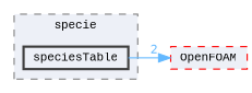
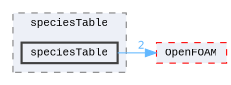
  digraph {
    compound=true
    rankdir=LR
    fontname="Liberation Mono"
    node [fillcolor="#edf0f7" fontname="Liberation Mono" fontsize=10 shape=box]
    n1 [color=grey25 height=0.2 label=speciesTable style="filled,bold" width=0.4]
    n2 [color=red height=0.2 label=OpenFOAM style="filled,dashed" width=0.4]
    subgraph cluster_1 {
      bgcolor="#edf0f7"
      fontsize=10
-     label=specie
+     label=speciesTable
      pencolor=grey50
      style="filled,dashed"
      n1
    }
    n1 -> n2 [color=steelblue1 fontcolor=steelblue1 fontname="Liberation Mono" fontsize=10 headlabel=2 labeldistance=1.5 labelfontname=Helvetica labelfontsize=10]
  }
